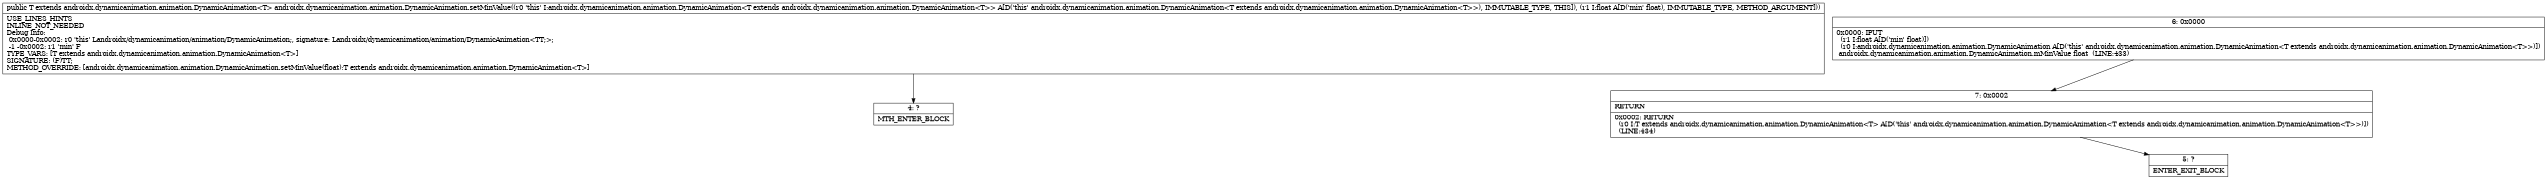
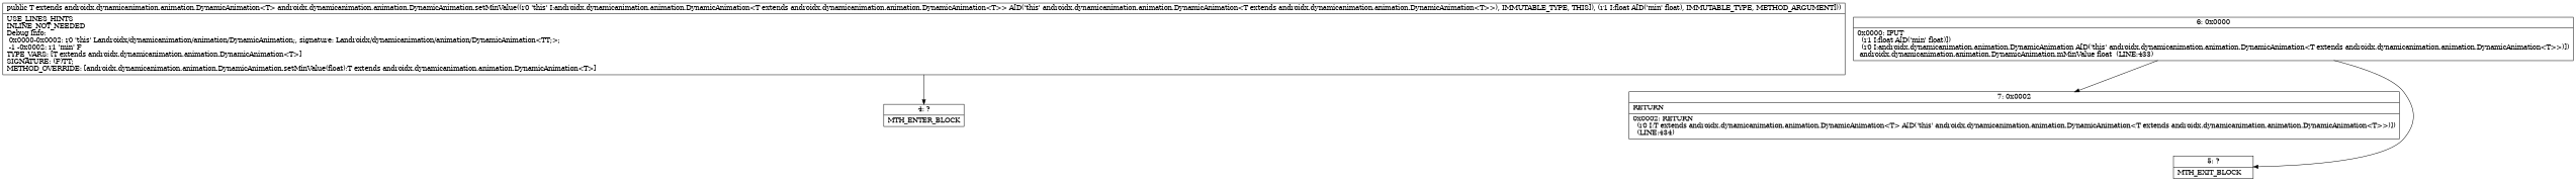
  digraph {
    node [shape=record]
    n1 [label="{4\:\ ?|MTH_ENTER_BLOCK\l}"]
    n2 [label="{6\:\ 0x0000|0x0000: IPUT  \l  (r1 I:float A[D('min' float)])\l  (r0 I:androidx.dynamicanimation.animation.DynamicAnimation A[D('this' androidx.dynamicanimation.animation.DynamicAnimation\<T extends androidx.dynamicanimation.animation.DynamicAnimation\<T\>\>)])\l androidx.dynamicanimation.animation.DynamicAnimation.mMinValue float  (LINE:433)\l}"]
    n3 [label="{7\:\ 0x0002|RETURN\l|0x0002: RETURN  \l  (r0 I:T extends androidx.dynamicanimation.animation.DynamicAnimation\<T\> A[D('this' androidx.dynamicanimation.animation.DynamicAnimation\<T extends androidx.dynamicanimation.animation.DynamicAnimation\<T\>\>)])\l  (LINE:434)\l}"]
-   n4 [label="{5\:\ ?|ENTER_EXIT_BLOCK\l}"]
+   n4 [label="{5\:\ ?|MTH_EXIT_BLOCK\l}"]
    n5 [label="{public T extends androidx.dynamicanimation.animation.DynamicAnimation\<T\> androidx.dynamicanimation.animation.DynamicAnimation.setMinValue((r0 'this' I:androidx.dynamicanimation.animation.DynamicAnimation\<T extends androidx.dynamicanimation.animation.DynamicAnimation\<T\>\> A[D('this' androidx.dynamicanimation.animation.DynamicAnimation\<T extends androidx.dynamicanimation.animation.DynamicAnimation\<T\>\>), IMMUTABLE_TYPE, THIS]), (r1 I:float A[D('min' float), IMMUTABLE_TYPE, METHOD_ARGUMENT]))  | USE_LINES_HINTS\lINLINE_NOT_NEEDED\lDebug Info:\l  0x0000\-0x0002: r0 'this' Landroidx\/dynamicanimation\/animation\/DynamicAnimation;, signature: Landroidx\/dynamicanimation\/animation\/DynamicAnimation\<TT;\>;\l  \-1 \-0x0002: r1 'min' F\lTYPE_VARS: [T extends androidx.dynamicanimation.animation.DynamicAnimation\<T\>]\lSIGNATURE: (F)TT;\lMETHOD_OVERRIDE: [androidx.dynamicanimation.animation.DynamicAnimation.setMinValue(float):T extends androidx.dynamicanimation.animation.DynamicAnimation\<T\>]\l}"]
    n2 -> n3
-   n3 -> n4
+   n2 -> n4
    n5 -> n1
  }
